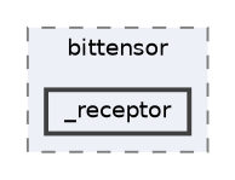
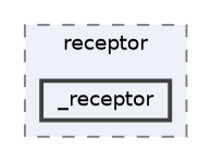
  digraph {
    compound=true
    n1 [color=grey25 fillcolor="#edf0f7" fontname=Helvetica fontsize=10 height=0.2 label=_receptor shape=box style="filled,bold" width=0.4]
    subgraph cluster_1 {
      bgcolor="#edf0f7"
      fontname=Helvetica
      fontsize=10
-     label=bittensor
+     label=receptor
      pencolor=grey50
      style="filled,dashed"
      n1
    }
  }
